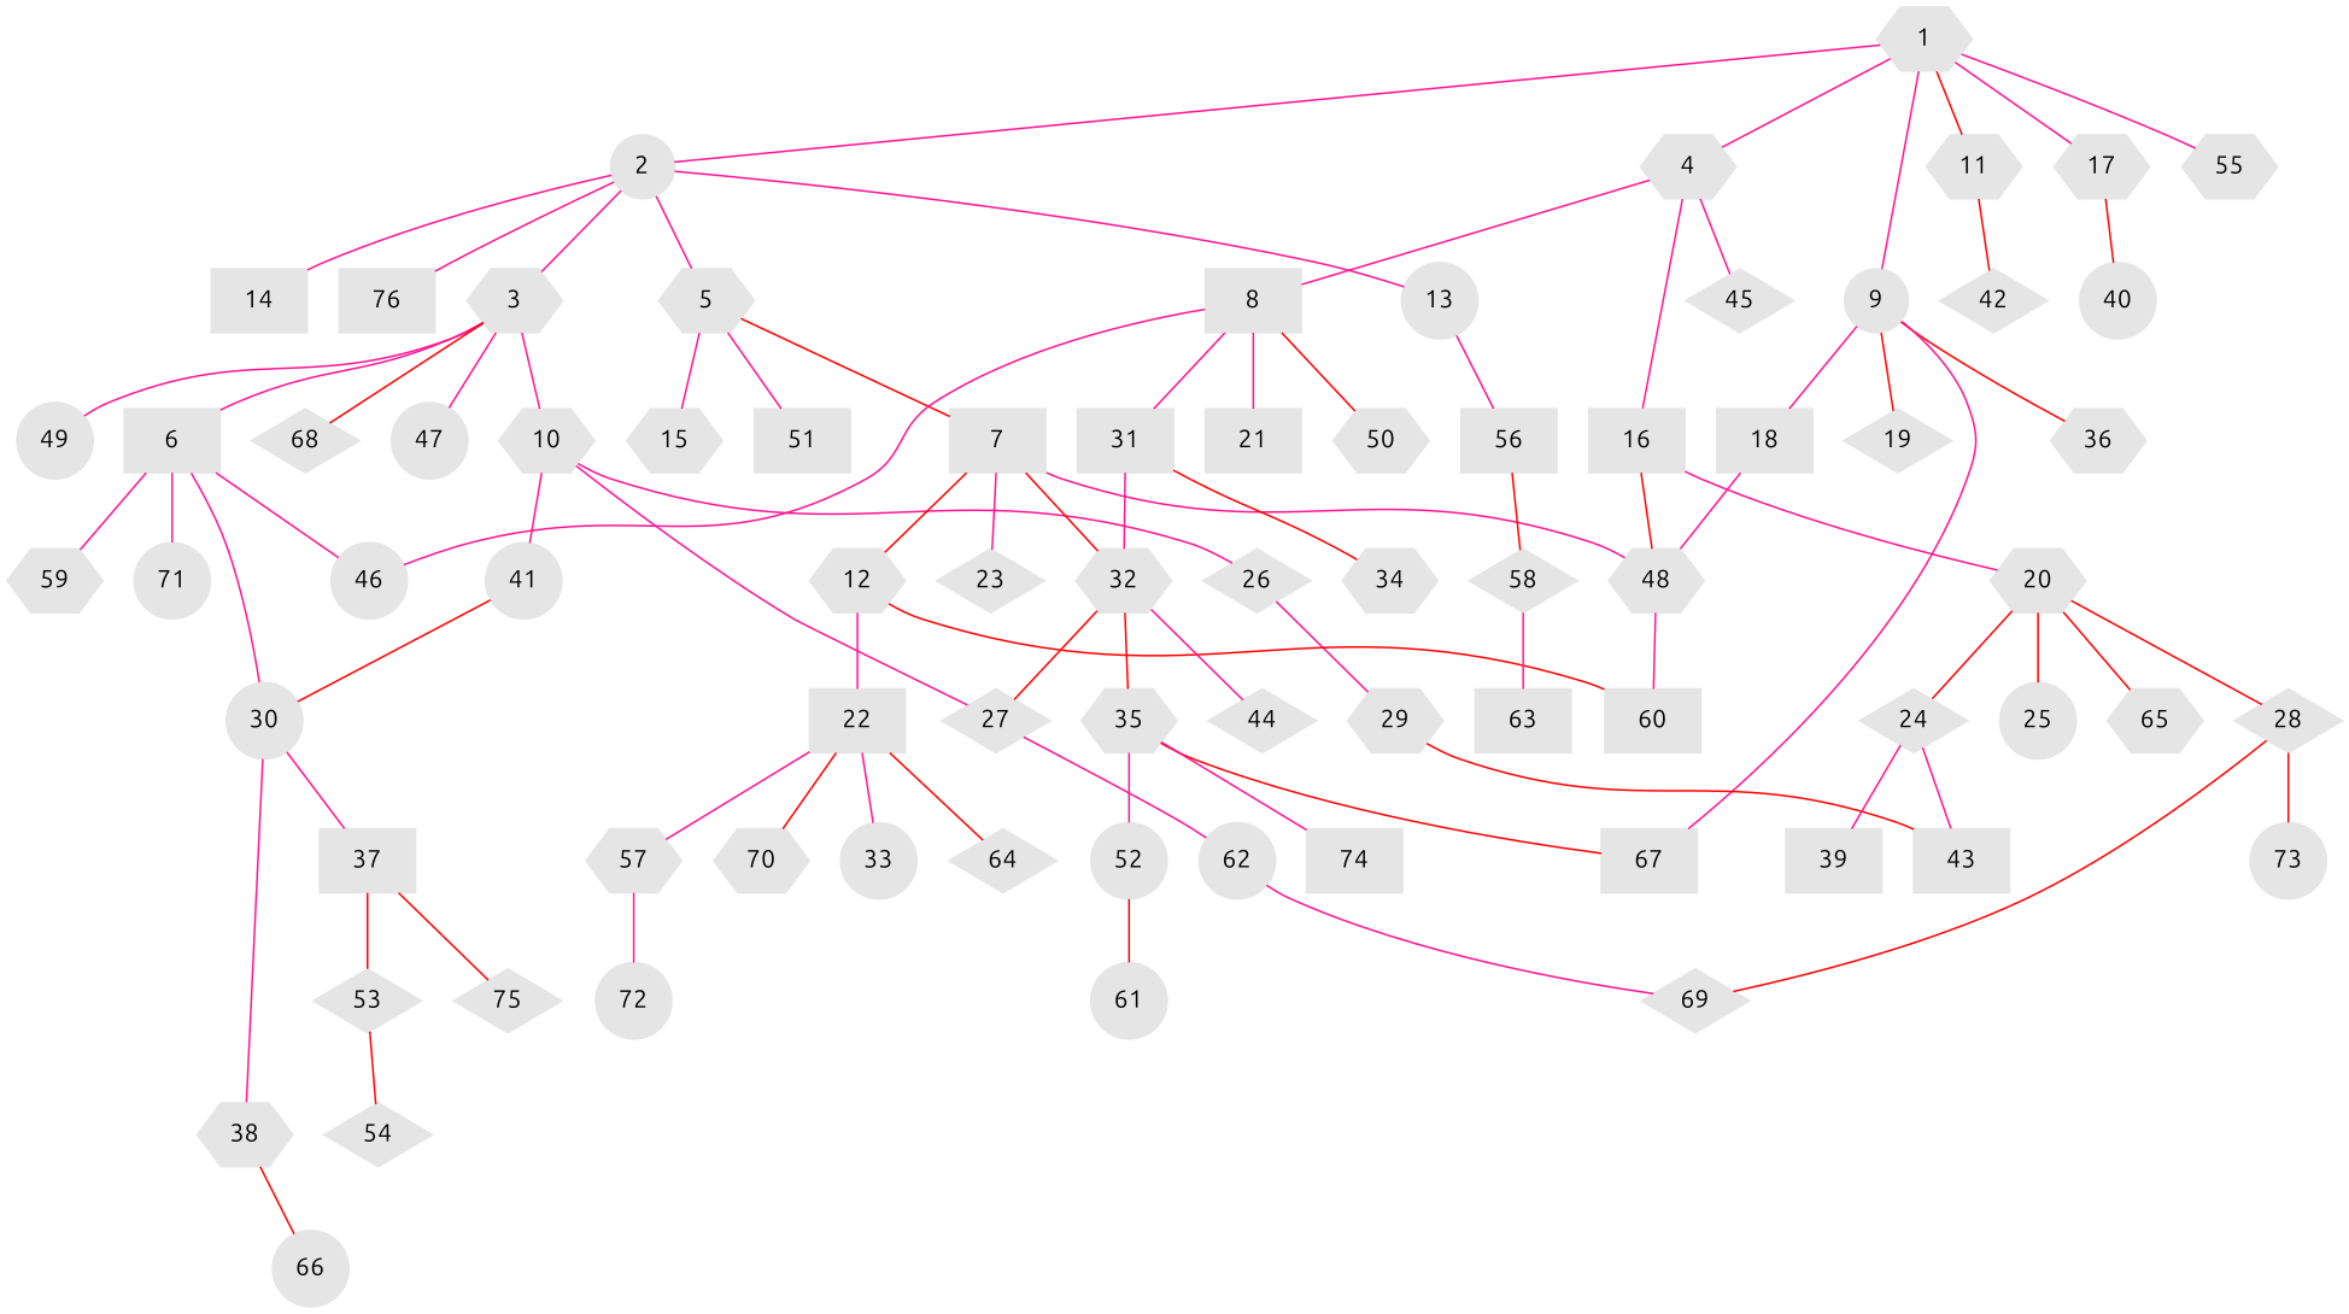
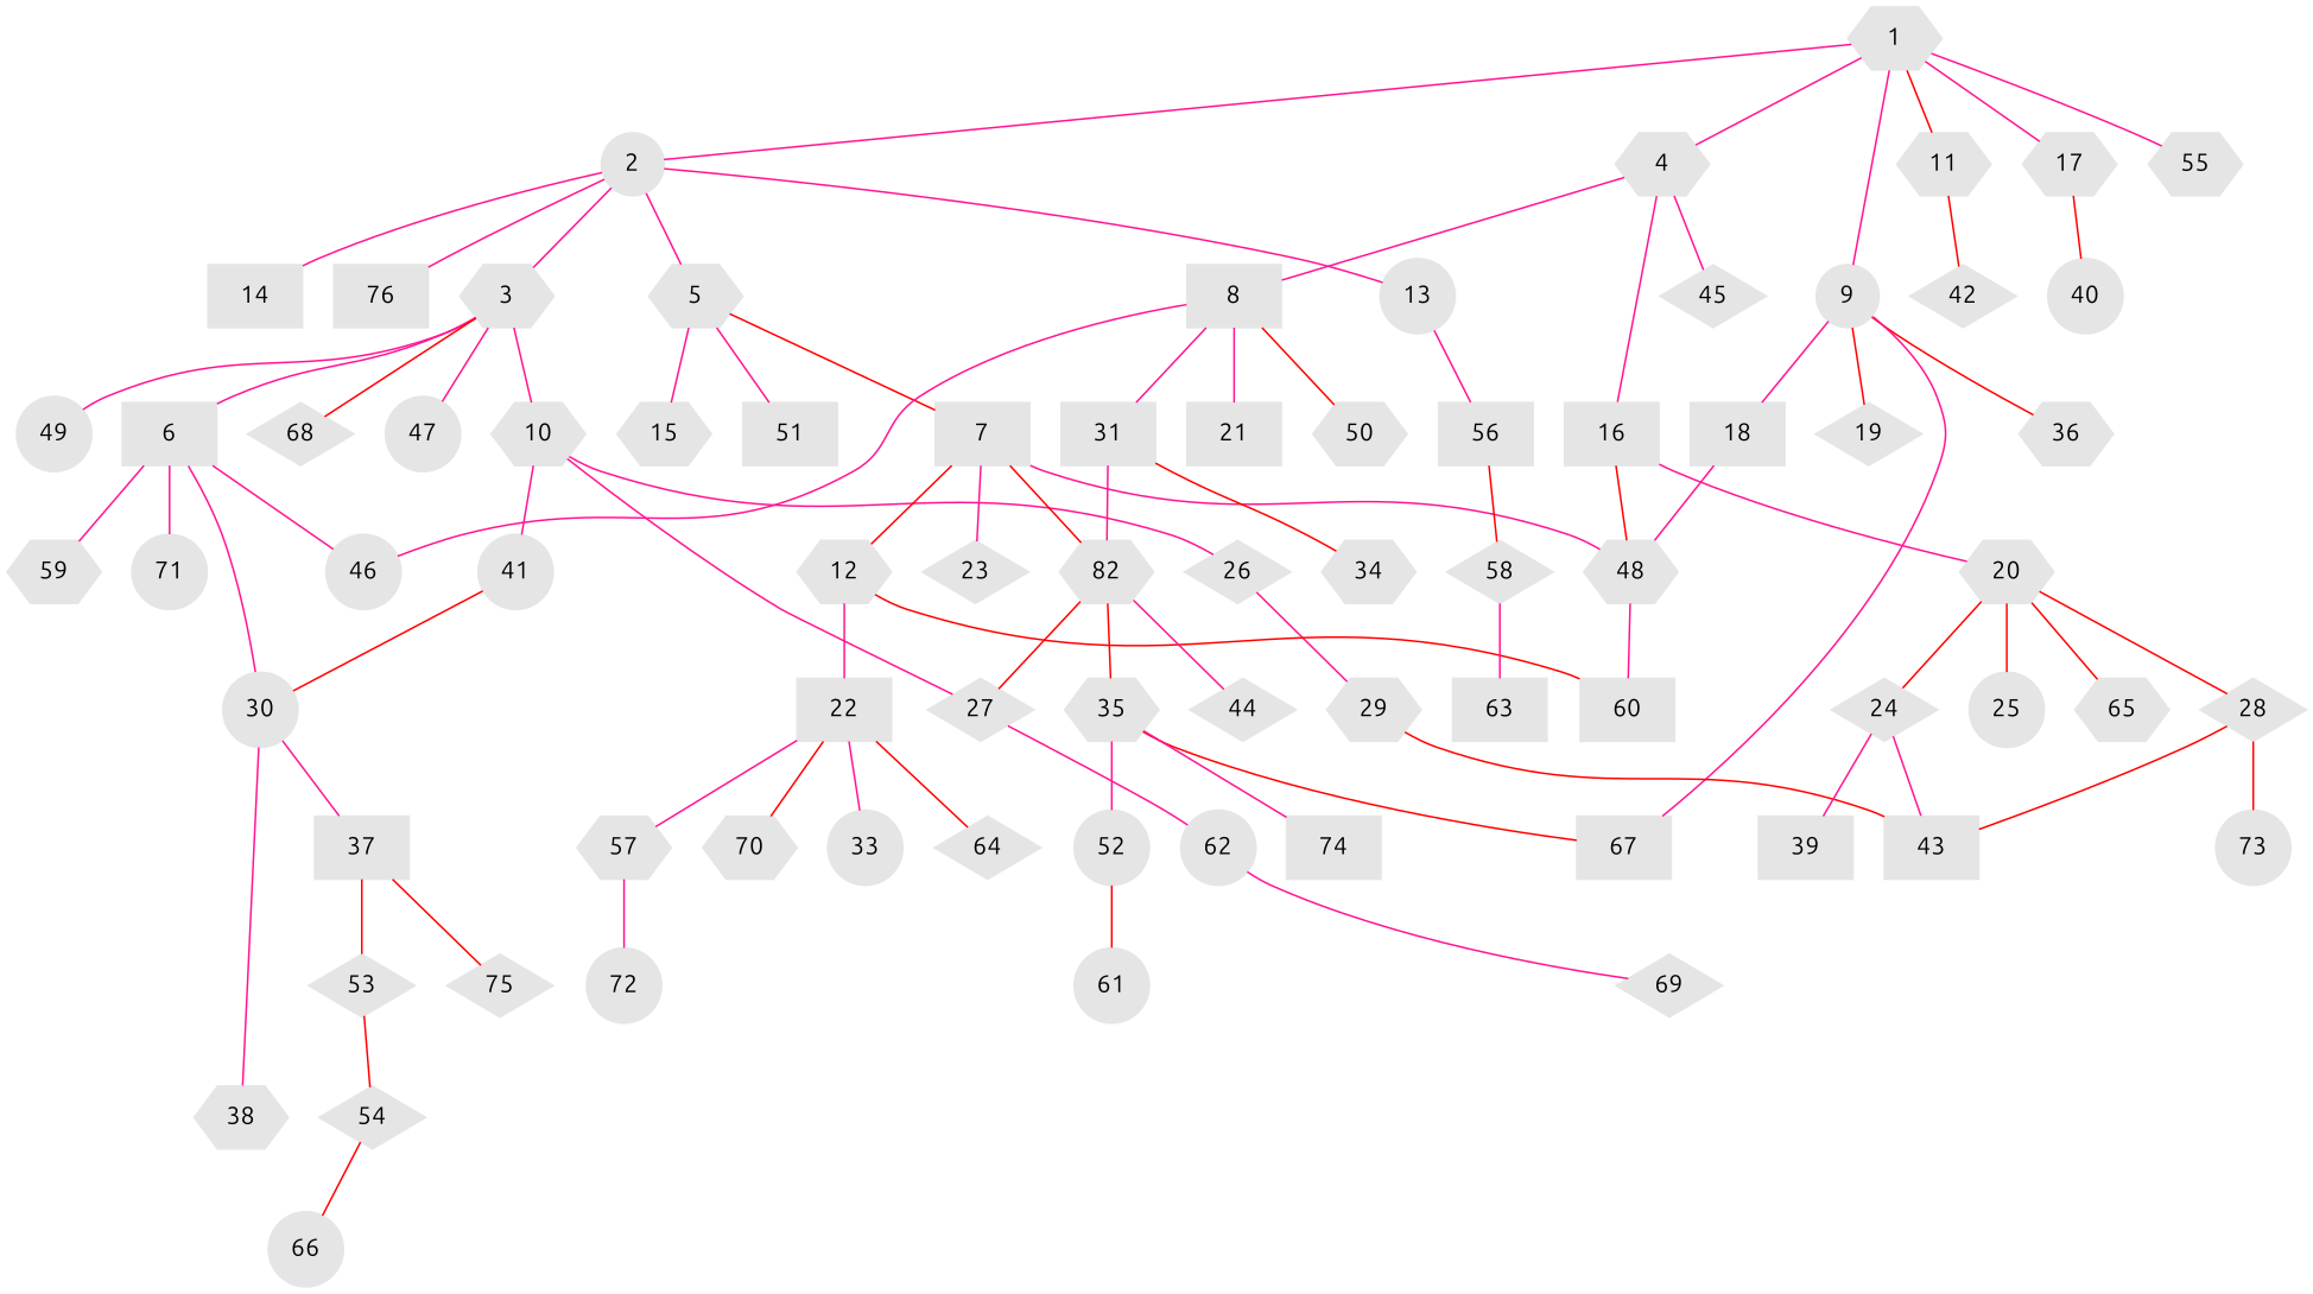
  graph {
    fontname=Ubuntu
    node [color=gray90 fontname=Ubuntu shape=hexagon style=filled]
    edge [color=deeppink fontname=Ubuntu]
    2 [shape=circle]
    1
    4
    9 [shape=circle]
    11
    17
    55
    3
    5
    13 [shape=circle]
    14 [shape=box]
    76 [shape=box]
    8 [shape=box]
    16 [shape=box]
    45 [shape=diamond]
    18 [shape=box]
    19 [shape=diamond]
    36
    67 [shape=box]
    42 [shape=diamond]
    40 [shape=circle]
    6 [shape=box]
    10
    47 [shape=circle]
    49 [shape=circle]
    68 [shape=diamond]
    7 [shape=box]
    15
    51 [shape=box]
    56 [shape=box]
    30 [shape=circle]
    46 [shape=circle]
    59
    71 [shape=circle]
    26 [shape=diamond]
    27 [shape=diamond]
    41 [shape=circle]
    21 [shape=box]
    31 [shape=box]
    50
    48
    20
    12
    23 [shape=diamond]
-   32
+   32 [label=82]
    37 [shape=box]
    38
    22 [shape=box]
    60 [shape=box]
    35
    44 [shape=diamond]
    34
    29
    62 [shape=circle]
    33 [shape=circle]
    57
    64 [shape=diamond]
    70
    58 [shape=diamond]
    24 [shape=diamond]
    25 [shape=circle]
    28 [shape=diamond]
    65
    39 [shape=box]
    43 [shape=box]
    69 [shape=diamond]
    73 [shape=circle]
    72 [shape=circle]
    53 [shape=diamond]
    75 [shape=diamond]
    52 [shape=circle]
    74 [shape=box]
    61 [shape=circle]
    54 [shape=diamond]
    66 [shape=circle]
    63 [shape=box]
    2 -- 3
    2 -- 5
    2 -- 13
    2 -- 14
    2 -- 76
    1 -- 2
    1 -- 4
    1 -- 9
    1 -- 11 [color=red]
    1 -- 17
    1 -- 55
    4 -- 8
    4 -- 16
    4 -- 45
    9 -- 18
    9 -- 19 [color=red]
    9 -- 36 [color=red]
    9 -- 67
    11 -- 42 [color=red]
    17 -- 40 [color=red]
    3 -- 6
    3 -- 10
    3 -- 47
    3 -- 49
    3 -- 68 [color=red]
    5 -- 7 [color=red]
    5 -- 15
    5 -- 51
    13 -- 56
    8 -- 46
    8 -- 21
    8 -- 31
    8 -- 50 [color=red]
    16 -- 48 [color=red]
    16 -- 20
    18 -- 48
    6 -- 30
    6 -- 46
    6 -- 59
    6 -- 71
    10 -- 26
    10 -- 27
    10 -- 41
    7 -- 48
    7 -- 12 [color=red]
    7 -- 23
    7 -- 32 [color=red]
    56 -- 58 [color=red]
    30 -- 37
    30 -- 38
    26 -- 29
    27 -- 62
    41 -- 30 [color=red]
    31 -- 32
    31 -- 34 [color=red]
    48 -- 60
    20 -- 24 [color=red]
    20 -- 25 [color=red]
    20 -- 28 [color=red]
    20 -- 65 [color=red]
    12 -- 22
    12 -- 60 [color=red]
    32 -- 27 [color=red]
    32 -- 35 [color=red]
    32 -- 44
    37 -- 53 [color=red]
    37 -- 75 [color=red]
    22 -- 33
    22 -- 57
    22 -- 64 [color=red]
    22 -- 70 [color=red]
    35 -- 67 [color=red]
    35 -- 52
    35 -- 74
    29 -- 43 [color=red]
    62 -- 69
    57 -- 72
    58 -- 63
    24 -- 39
    24 -- 43
-   28 -- 69 [color=red]
+   28 -- 43 [color=red]
    28 -- 73 [color=red]
    53 -- 54 [color=red]
    52 -- 61 [color=red]
-   38 -- 66 [color=red]
+   54 -- 66 [color=red]
  }
